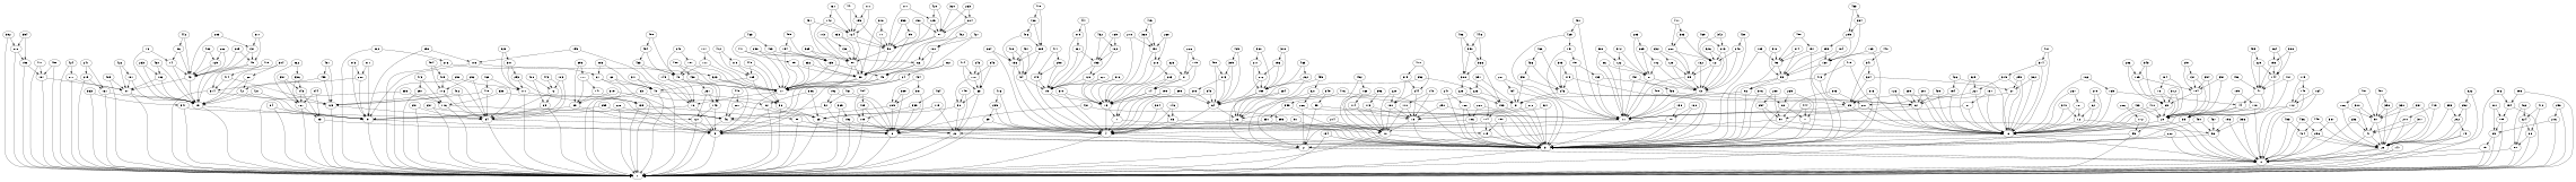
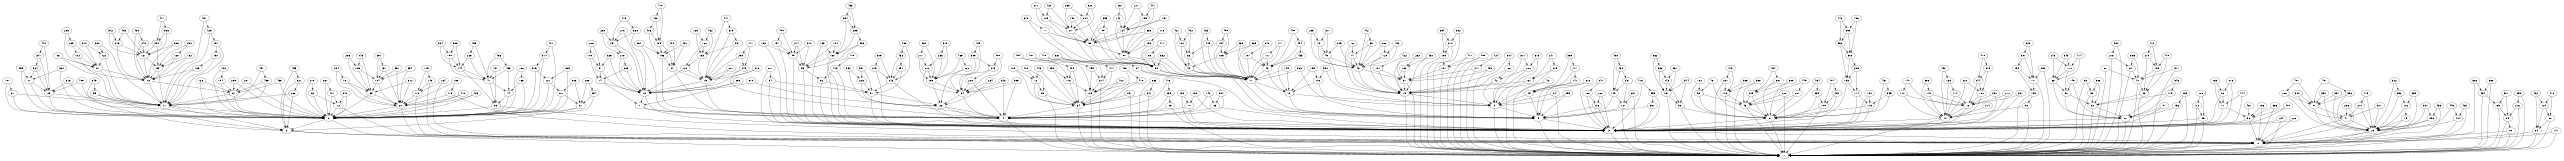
  digraph {
    n1 [label=0]
    n2 [label=1]
    n3 [label=2]
    n4 [label=3]
    n5 [label=4]
    n6 [label=5]
    n7 [label=6]
    n8 [label=7]
    n9 [label=8]
    n10 [label=9]
    n11 [label=10]
    n12 [label=11]
    n13 [label=12]
    n14 [label=13]
    n15 [label=14]
    n16 [label=15]
    n17 [label=16]
    n18 [label=17]
    n19 [label=18]
    n20 [label=19]
    n21 [label=20]
    n22 [label=21]
    n23 [label=22]
    n24 [label=23]
    n25 [label=24]
    n26 [label=25]
    n27 [label=26]
    n28 [label=27]
    n29 [label=28]
    n30 [label=29]
    n31 [label=30]
    n32 [label=31]
    n33 [label=32]
    n34 [label=33]
    n35 [label=34]
    n36 [label=35]
    n37 [label=36]
    n38 [label=37]
    n39 [label=38]
    n40 [label=39]
    n41 [label=40]
    n42 [label=41]
    n43 [label=42]
    n44 [label=43]
    n45 [label=44]
    n46 [label=45]
    n47 [label=46]
    n48 [label=47]
    n49 [label=48]
    n50 [label=49]
    n51 [label=50]
    n52 [label=51]
    n53 [label=52]
    n54 [label=53]
    n55 [label=54]
    n56 [label=55]
    n57 [label=56]
    n58 [label=57]
    n59 [label=58]
    n60 [label=59]
    n61 [label=60]
    n62 [label=61]
    n63 [label=62]
    n64 [label=63]
    n65 [label=64]
    n66 [label=65]
    n67 [label=66]
    n68 [label=67]
    n69 [label=68]
    n70 [label=69]
    n71 [label=70]
    n72 [label=71]
    n73 [label=72]
    n74 [label=73]
    n75 [label=74]
    n76 [label=75]
    n77 [label=76]
    n78 [label=77]
    n79 [label=78]
    n80 [label=79]
    n81 [label=80]
    n82 [label=81]
    n83 [label=82]
    n84 [label=83]
    n85 [label=84]
    n86 [label=85]
    n87 [label=86]
    n88 [label=87]
    n89 [label=88]
    n90 [label=89]
    n91 [label=90]
    n92 [label=91]
    n93 [label=92]
    n94 [label=93]
    n95 [label=94]
    n96 [label=95]
    n97 [label=96]
    n98 [label=97]
    n99 [label=98]
    n100 [label=99]
    n101 [label=100]
    n102 [label=101]
    n103 [label=102]
    n104 [label=103]
    n105 [label=104]
    n106 [label=105]
    n107 [label=106]
    n108 [label=107]
    n109 [label=108]
    n110 [label=109]
    n111 [label=110]
    n112 [label=111]
    n113 [label=112]
    n114 [label=113]
    n115 [label=114]
    n116 [label=115]
    n117 [label=116]
    n118 [label=117]
    n119 [label=118]
    n120 [label=119]
    n121 [label=120]
    n122 [label=121]
    n123 [label=122]
    n124 [label=123]
    n125 [label=124]
    n126 [label=125]
    n127 [label=126]
    n128 [label=127]
    n129 [label=128]
    n130 [label=129]
    n131 [label=130]
    n132 [label=131]
    n133 [label=132]
    n134 [label=133]
    n135 [label=134]
    n136 [label=135]
    n137 [label=136]
    n138 [label=137]
    n139 [label=138]
    n140 [label=139]
    n141 [label=140]
    n142 [label=141]
    n143 [label=142]
    n144 [label=143]
    n145 [label=144]
    n146 [label=145]
    n147 [label=146]
    n148 [label=147]
    n149 [label=148]
    n150 [label=149]
    n151 [label=150]
    n152 [label=151]
    n153 [label=152]
    n154 [label=153]
    n155 [label=154]
    n156 [label=155]
    n157 [label=156]
    n158 [label=157]
    n159 [label=158]
    n160 [label=159]
    n161 [label=160]
    n162 [label=161]
    n163 [label=162]
    n164 [label=163]
    n165 [label=164]
    n166 [label=165]
    n167 [label=166]
    n168 [label=167]
    n169 [label=168]
    n170 [label=169]
    n171 [label=170]
    n172 [label=171]
    n173 [label=172]
    n174 [label=173]
    n175 [label=174]
    n176 [label=175]
    n177 [label=176]
    n178 [label=177]
    n179 [label=179]
    n180 [label=180]
    n181 [label=181]
    n182 [label=182]
    n183 [label=183]
    n184 [label=184]
    n185 [label=185]
    n186 [label=186]
    n187 [label=187]
    n188 [label=188]
    n189 [label=189]
    n190 [label=190]
    n191 [label=191]
    n192 [label=192]
    n193 [label=193]
    n194 [label=194]
    n195 [label=195]
    n196 [label=196]
    n197 [label=197]
    n198 [label=198]
    n199 [label=199]
    n200 [label=200]
    n201 [label=201]
    n202 [label=202]
    n203 [label=203]
    n204 [label=204]
    n205 [label=205]
    n206 [label=206]
    n207 [label=207]
    n208 [label=208]
    n209 [label=209]
    n210 [label=210]
    n211 [label=211]
    n212 [label=212]
    n213 [label=213]
    n214 [label=214]
    n215 [label=215]
    n216 [label=216]
    n217 [label=217]
    n218 [label=218]
    n219 [label=219]
    n220 [label=220]
    n221 [label=221]
    n222 [label=222]
    n223 [label=223]
    n224 [label=224]
    n225 [label=225]
    n226 [label=226]
    n227 [label=227]
    n228 [label=228]
    n229 [label=229]
    n230 [label=231]
    n231 [label=232]
    n232 [label=233]
    n233 [label=234]
    n234 [label=235]
    n235 [label=236]
    n236 [label=237]
    n237 [label=238]
    n238 [label=239]
    n239 [label=240]
    n240 [label=241]
    n241 [label=243]
    n242 [label=244]
    n243 [label=245]
    n244 [label=246]
    n245 [label=247]
    n246 [label=248]
    n247 [label=249]
    n248 [label=250]
    n249 [label=251]
    n250 [label=252]
    n251 [label=253]
    n252 [label=254]
    n253 [label=255]
    n254 [label=256]
    n255 [label=257]
    n256 [label=258]
    n257 [label=259]
    n258 [label=260]
    n259 [label=261]
    n260 [label=262]
    n261 [label=263]
    n262 [label=264]
    n263 [label=265]
    n264 [label=266]
    n265 [label=267]
    n266 [label=268]
    n267 [label=269]
    n268 [label=270]
    n269 [label=271]
    n270 [label=272]
    n271 [label=273]
    n272 [label=274]
    n273 [label=275]
    n274 [label=276]
    n275 [label=277]
    n276 [label=278]
    n277 [label=279]
    n278 [label=280]
    n279 [label=281]
    n280 [label=282]
    n281 [label=283]
    n282 [label=284]
    n283 [label=285]
    n284 [label=286]
    n285 [label=287]
    n286 [label=288]
    n287 [label=289]
    n288 [label=290]
    n289 [label=291]
    n290 [label=292]
    n291 [label=293]
    n292 [label=294]
    n293 [label=295]
    n294 [label=296]
    n295 [label=297]
    n296 [label=298]
    n297 [label=299]
    n298 [label=300]
    n299 [label=301]
    n300 [label=302]
    n301 [label=303]
    n302 [label=304]
    n303 [label=305]
    n304 [label=306]
    n305 [label=307]
    n306 [label=308]
    n307 [label=309]
    n308 [label=310]
    n309 [label=311]
    n310 [label=312]
    n311 [label=313]
    n312 [label=314]
    n313 [label=315]
    n314 [label=316]
    n315 [label=317]
    n316 [label=318]
    n317 [label=319]
    n318 [label=320]
    n319 [label=321]
    n320 [label=322]
    n321 [label=323]
    n322 [label=324]
    n323 [label=325]
    n324 [label=326]
    n325 [label=327]
    n326 [label=328]
    n327 [label=329]
    n328 [label=330]
    n329 [label=331]
    n330 [label=332]
    n331 [label=333]
    n332 [label=334]
    n333 [label=335]
    n334 [label=336]
    n335 [label=337]
    n336 [label=338]
    n337 [label=339]
    n338 [label=340]
    n339 [label=341]
    n340 [label=342]
    n341 [label=343]
    n342 [label=344]
    n343 [label=345]
+   n344 [label=346]
    n345 [label=347]
    n346 [label=348]
    n347 [label=349]
    n348 [label=350]
    n349 [label=351]
    n350 [label=352]
    n351 [label=353]
    n352 [label=354]
    n353 [label=355]
    n354 [label=356]
    n355 [label=357]
    n356 [label=358]
    n357 [label=359]
    n358 [label=360]
    n359 [label=361]
    n360 [label=362]
    n361 [label=363]
    n362 [label=364]
    n363 [label=365]
    n364 [label=366]
    n365 [label=367]
    n366 [label=368]
    n367 [label=369]
    n368 [label=370]
    n369 [label=371]
    n370 [label=372]
    n371 [label=373]
    n372 [label=374]
    n373 [label=375]
    n374 [label=376]
    n375 [label=377]
    n376 [label=378]
    n377 [label=379]
    n378 [label=380]
    n379 [label=381]
    n380 [label=382]
    n381 [label=383]
    n382 [label=384]
    n383 [label=385]
    n384 [label=386]
    n385 [label=387]
    n386 [label=388]
    n387 [label=389]
    n388 [label=390]
    n389 [label=391]
    n390 [label=392]
    n391 [label=393]
    n392 [label=394]
    n393 [label=395]
    n394 [label=396]
    n395 [label=397]
    n396 [label=398]
    n397 [label=399]
    n398 [label=400]
    n399 [label=401]
    n400 [label=402]
    n401 [label=403]
    n402 [label=404]
    n403 [label=405]
    n404 [label=406]
    n405 [label=407]
    n406 [label=408]
    n407 [label=409]
    n408 [label=410]
    n409 [label=411]
    n410 [label=412]
    n411 [label=413]
    n412 [label=414]
    n413 [label=415]
    n414 [label=416]
    n415 [label=417]
    n416 [label=418]
    n417 [label=419]
    n418 [label=420]
    n419 [label=421]
    n420 [label=422]
    n421 [label=423]
    n422 [label=424]
    n423 [label=425]
    n424 [label=426]
    n425 [label=427]
    n426 [label=428]
    n427 [label=429]
    n428 [label=430]
    n429 [label=431]
    n430 [label=432]
    n431 [label=433]
    n432 [label=434]
    n433 [label=435]
    n434 [label=436]
    n435 [label=437]
    n436 [label=438]
    n437 [label=439]
    n438 [label=440]
    n439 [label=441]
    n440 [label=442]
    n441 [label=443]
    n442 [label=444]
    n443 [label=445]
    n444 [label=446]
    n445 [label=447]
    n446 [label=448]
    n447 [label=449]
    n448 [label=450]
    n449 [label=451]
    n450 [label=452]
    n451 [label=453]
    n452 [label=454]
    n453 [label=455]
    n454 [label=456]
    n455 [label=457]
    n456 [label=458]
    n457 [label=459]
    n458 [label=460]
    n459 [label=461]
    n460 [label=462]
    n461 [label=463]
    n462 [label=464]
    n463 [label=465]
    n464 [label=466]
    n465 [label=467]
    n466 [label=468]
    n467 [label=469]
    n468 [label=470]
    n469 [label=471]
    n470 [label=472]
    n471 [label=473]
    n472 [label=474]
    n473 [label=475]
    n474 [label=476]
    n475 [label=477]
    n476 [label=478]
    n477 [label=479]
    n478 [label=480]
    n479 [label=481]
    n480 [label=482]
    n481 [label=483]
    n482 [label=484]
    n483 [label=485]
    n484 [label=486]
    n485 [label=487]
    n486 [label=488]
    n487 [label=489]
    n488 [label=490]
    n489 [label=491]
    n490 [label=492]
+   n491 [label=493]
    n492 [label=494]
    n493 [label=495]
    n494 [label=496]
    n495 [label=497]
    n496 [label=498]
    n497 [label=499]
    n1 -> n2
    n3 -> n1
    n3 -> n2
    n4 -> n1
    n4 -> n2
    n5 -> n2
    n5 -> n4
    n6 -> n2
    n6 -> n4
    n7 -> n1
    n7 -> n3
    n8 -> n4
    n8 -> n5
    n9 -> n2
    n9 -> n4
    n10 -> n2
    n10 -> n6
    n11 -> n2
    n11 -> n4
    n12 -> n3
    n12 -> n7
    n13 -> n1
    n13 -> n7
    n14 -> n5
    n14 -> n8
    n15 -> n8
    n15 -> n14
    n16 -> n5
    n16 -> n14
    n17 -> n6
    n17 -> n10
    n18 -> n6
    n18 -> n17
    n19 -> n4
    n19 -> n11
    n20 -> n2
    n20 -> n10
    n21 -> n1
    n21 -> n7
    n22 -> n7
    n22 -> n12
    n23 -> n2
    n23 -> n4
    n24 -> n2
    n24 -> n23
    n25 -> n6
    n25 -> n18
    n26 -> n7
    n26 -> n12
    n27 -> n4
    n27 -> n5
    n28 -> n7
    n28 -> n26
    n29 -> n1
    n29 -> n2
    n30 -> n6
    n30 -> n10
    n31 -> n23
    n31 -> n24
    n32 -> n4
    n32 -> n27
    n33 -> n2
    n33 -> n24
    n34 -> n2
    n34 -> n9
    n35 -> n2
    n35 -> n5
    n36 -> n1
    n36 -> n7
    n37 -> n2
    n37 -> n24
    n38 -> n2
    n38 -> n20
    n39 -> n6
    n39 -> n18
    n40 -> n2
    n40 -> n5
    n41 -> n2
    n41 -> n37
    n42 -> n1
    n42 -> n29
    n43 -> n10
    n43 -> n20
    n44 -> n20
    n44 -> n38
    n45 -> n7
    n45 -> n36
    n46 -> n6
    n46 -> n18
    n47 -> n2
    n47 -> n9
    n48 -> n36
    n48 -> n45
    n49 -> n17
    n49 -> n18
    n50 -> n20
    n50 -> n44
    n51 -> n18
    n51 -> n39
    n52 -> n4
    n52 -> n23
    n53 -> n9
    n53 -> n47
    n54 -> n2
    n54 -> n33
    n55 -> n4
    n55 -> n32
    n56 -> n2
    n56 -> n4
    n57 -> n1
    n57 -> n4
    n58 -> n29
    n58 -> n42
    n59 -> n39
    n59 -> n51
    n60 -> n3
    n60 -> n12
    n61 -> n2
    n61 -> n41
    n62 -> n2
    n62 -> n41
    n63 -> n7
    n63 -> n13
    n64 -> n23
    n64 -> n31
    n65 -> n5
    n65 -> n27
    n66 -> n2
    n66 -> n35
    n67 -> n18
    n67 -> n46
    n68 -> n7
    n68 -> n12
    n69 -> n20
    n69 -> n43
    n70 -> n7
    n70 -> n21
    n71 -> n4
    n71 -> n5
    n72 -> n4
    n72 -> n57
    n73 -> n35
    n73 -> n66
    n74 -> n12
    n74 -> n68
    n75 -> n20
    n75 -> n44
    n76 -> n2
    n76 -> n29
    n77 -> n20
    n77 -> n75
    n78 -> n39
    n78 -> n59
    n79 -> n21
    n79 -> n70
    n80 -> n1
    n80 -> n2
    n81 -> n1
    n81 -> n2
    n82 -> n12
    n82 -> n74
    n83 -> n4
    n83 -> n72
    n84 -> n4
    n84 -> n5
    n85 -> n2
    n85 -> n10
    n86 -> n18
    n86 -> n39
    n87 -> n12
    n87 -> n82
    n88 -> n39
    n88 -> n59
    n89 -> n2
    n89 -> n81
    n90 -> n2
    n90 -> n80
    n91 -> n2
    n91 -> n11
    n92 -> n14
    n92 -> n15
    n93 -> n4
    n93 -> n32
    n94 -> n4
    n94 -> n93
    n95 -> n5
    n95 -> n16
    n96 -> n12
    n96 -> n74
    n97 -> n44
    n97 -> n75
    n98 -> n3
    n98 -> n7
    n99 -> n4
    n99 -> n94
    n100 -> n39
    n100 -> n59
    n101 -> n46
    n101 -> n67
    n102 -> n7
    n102 -> n13
    n103 -> n74
    n103 -> n82
    n104 -> n35
    n104 -> n73
    n105 -> n21
    n105 -> n70
    n106 -> n70
    n106 -> n105
    n107 -> n4
    n107 -> n6
    n108 -> n18
    n108 -> n49
    n109 -> n10
-   n109 -> n321
+   n109 -> n17
    n110 -> n2
    n110 -> n9
    n111 -> n11
    n111 -> n19
    n112 -> n18
    n112 -> n49
    n113 -> n1
    n113 -> n21
    n114 -> n11
    n114 -> n19
    n115 -> n11
    n115 -> n19
    n116 -> n4
-   n175 -> n9
+   n116 -> n9
    n117 -> n2
    n117 -> n47
    n118 -> n18
    n118 -> n112
    n119 -> n1
    n119 -> n21
    n120 -> n23
    n120 -> n24
    n121 -> n14
    n121 -> n16
    n122 -> n74
    n122 -> n96
    n123 -> n12
    n123 -> n82
    n124 -> n2
    n124 -> n35
    n125 -> n51
    n125 -> n59
    n126 -> n59
    n126 -> n88
    n127 -> n7
    n127 -> n68
    n128 -> n2
    n128 -> n6
    n129 -> n74
    n129 -> n96
    n130 -> n20
    n130 -> n44
    n131 -> n4
    n131 -> n94
    n132 -> n44
    n132 -> n50
    n133 -> n74
    n133 -> n96
    n134 -> n12
    n134 -> n74
    n135 -> n2
    n135 -> n4
    n136 -> n18
    n136 -> n46
    n137 -> n39
    n137 -> n51
    n138 -> n21
    n138 -> n105
    n139 -> n4
    n139 -> n71
    n140 -> n2
    n140 -> n91
    n141 -> n19
    n141 -> n111
    n142 -> n6
    n142 -> n30
    n143 -> n51
    n143 -> n125
    n144 -> n6
    n144 -> n128
    n145 -> n36
    n145 -> n48
    n146 -> n23
    n146 -> n31
    n147 -> n5
    n147 -> n84
    n148 -> n1
    n148 -> n2
    n149 -> n1
    n149 -> n113
    n150 -> n17
    n150 -> n18
    n151 -> n59
    n151 -> n88
    n152 -> n12
    n152 -> n134
    n153 -> n2
    n153 -> n23
    n154 -> n16
    n154 -> n121
    n155 -> n7
    n155 -> n68
    n156 -> n17
    n156 -> n109
    n157 -> n5
    n157 -> n95
    n158 -> n7
    n158 -> n22
    n159 -> n48
    n159 -> n145
    n160 -> n27
    n160 -> n65
    n161 -> n4
    n161 -> n71
    n162 -> n2
    n162 -> n20
    n163 -> n121
    n163 -> n154
    n164 -> n4
    n164 -> n131
    n165 -> n1
    n165 -> n113
    n166 -> n7
    n166 -> n45
    n167 -> n7
    n167 -> n166
    n168 -> n2
    n168 -> n34
    n169 -> n11
    n169 -> n115
    n170 -> n154
    n170 -> n163
    n171 -> n31
    n171 -> n64
    n172 -> n2
    n172 -> n140
    n173 -> n2
    n173 -> n56
    n174 -> n51
    n174 -> n137
    n175 -> n4
    n175 -> n116
    n176 -> n113
    n176 -> n149
    n177 -> n35
    n177 -> n124
    n178 -> n30
    n178 -> n142
    n179 -> n15
    n179 -> n92
    n180 -> n11
    n180 -> n19
    n181 -> n20
    n181 -> n38
    n182 -> n20
    n182 -> n38
    n183 -> n4
    n183 -> n99
    n184 -> n94
    n184 -> n131
    n185 -> n37
    n185 -> n41
    n186 -> n29
    n186 -> n58
    n187 -> n2
    n187 -> n38
    n188 -> n4
    n188 -> n107
    n189 -> n2
    n189 -> n90
    n190 -> n4
    n190 -> n116
    n191 -> n12
    n191 -> n152
    n192 -> n9
    n192 -> n53
    n193 -> n4
    n193 -> n175
    n194 -> n18
    n194 -> n136
    n195 -> n59
    n195 -> n125
    n196 -> n1
    n196 -> n57
    n197 -> n4
    n197 -> n99
    n198 -> n2
    n198 -> n187
    n199 -> n21
    n199 -> n119
    n200 -> n10
    n200 -> n43
    n201 -> n7
    n201 -> n98
    n202 -> n29
    n202 -> n76
    n203 -> n14
    n203 -> n15
    n204 -> n39
    n204 -> n88
    n205 -> n44
    n205 -> n50
    n206 -> n56
    n206 -> n173
    n207 -> n4
    n207 -> n55
    n208 -> n5
    n208 -> n65
    n209 -> n9
    n209 -> n47
    n210 -> n2
    n210 -> n198
    n211 -> n125
    n211 -> n195
    n212 -> n65
    n212 -> n160
    n213 -> n74
    n213 -> n122
    n214 -> n11
    n215 -> n2
    n215 -> n162
    n216 -> n2
    n216 -> n90
    n217 -> n160
    n217 -> n212
    n218 -> n14
    n218 -> n203
    n219 -> n37
    n219 -> n185
    n220 -> n11
    n220 -> n180
    n221 -> n7
    n221 -> n201
    n222 -> n1
    n222 -> n4
    n223 -> n27
    n223 -> n32
    n224 -> n81
    n224 -> n89
    n225 -> n175
    n225 -> n193
    n226 -> n92
    n226 -> n179
    n227 -> n14
    n227 -> n16
    n228 -> n2
    n228 -> n47
    n229 -> n48
    n229 -> n145
    n230 -> n128
    n230 -> n144
    n231 -> n96
    n231 -> n129
    n232 -> n20
    n232 -> n182
    n233 -> n27
    n233 -> n65
    n234 -> n5
    n234 -> n40
    n235 -> n1
    n235 -> n42
    n236 -> n2
    n236 -> n128
    n237 -> n18
    n237 -> n136
    n238 -> n7
    n238 -> n68
    n239 -> n49
    n239 -> n108
    n240 -> n162
    n240 -> n215
    n241 -> n34
    n241 -> n168
    n242 -> n19
    n242 -> n180
    n243 -> n64
    n243 -> n171
    n244 -> n4
    n244 -> n32
    n245 -> n4
    n245 -> n188
    n246 -> n74
    n246 -> n122
    n247 -> n5
    n247 -> n16
    n248 -> n4
    n248 -> n19
    n249 -> n14
    n249 -> n218
    n250 -> n29
    n250 -> n202
    n251 -> n140
    n251 -> n172
    n252 -> n7
    n252 -> n98
    n253 -> n6
    n253 -> n10
    n254 -> n160
    n254 -> n212
    n255 -> n2
    n255 -> n117
    n256 -> n2
    n256 -> n216
    n257 -> n7
    n257 -> n28
    n258 -> n4
    n258 -> n107
    n259 -> n125
    n259 -> n143
    n260 -> n27
    n260 -> n160
    n261 -> n88
    n261 -> n204
    n262 -> n5
    n262 -> n157
    n263 -> n72
    n263 -> n83
    n264 -> n3
    n264 -> n12
    n265 -> n7
    n265 -> n102
    n266 -> n218
    n266 -> n249
    n267 -> n82
    n267 -> n103
    n268 -> n29
    n268 -> n42
    n269 -> n2
    n269 -> n38
    n270 -> n4
    n270 -> n19
    n271 -> n65
    n271 -> n208
    n272 -> n94
    n272 -> n99
    n273 -> n4
    n273 -> n244
    n274 -> n2
    n274 -> n62
    n275 -> n59
    n275 -> n126
    n276 -> n14
    n276 -> n249
    n277 -> n7
    n277 -> n63
    n278 -> n96
    n278 -> n122
    n279 -> n7
    n279 -> n68
    n280 -> n44
    n280 -> n130
    n281 -> n82
    n281 -> n267
    n282 -> n21
    n282 -> n79
    n283 -> n44
    n283 -> n132
    n284 -> n70
    n284 -> n106
    n285 -> n9
    n285 -> n47
    n286 -> n98
    n286 -> n252
    n287 -> n95
    n287 -> n157
    n288 -> n2
    n288 -> n172
    n289 -> n2
    n289 -> n35
    n290 -> n35
    n290 -> n177
    n291 -> n94
    n291 -> n131
    n292 -> n2
    n292 -> n189
    n293 -> n131
    n293 -> n291
    n294 -> n1
    n294 -> n29
    n295 -> n105
    n295 -> n138
    n296 -> n16
    n296 -> n247
    n297 -> n8
    n297 -> n14
    n298 -> n42
    n298 -> n58
    n299 -> n90
    n299 -> n189
    n300 -> n2
    n300 -> n274
    n301 -> n98
    n301 -> n201
    n302 -> n20
    n302 -> n69
    n303 -> n244
    n303 -> n273
    n304 -> n2
    n304 -> n292
    n305 -> n172
    n305 -> n251
    n306 -> n193
    n306 -> n225
    n307 -> n65
    n307 -> n271
    n308 -> n94
    n308 -> n99
    n309 -> n10
    n309 -> n200
    n310 -> n21
    n310 -> n70
    n311 -> n7
    n311 -> n26
    n312 -> n2
    n312 -> n124
    n313 -> n7
    n313 -> n221
    n314 -> n14
    n314 -> n16
    n315 -> n50
    n315 -> n132
    n316 -> n160
    n316 -> n254
    n317 -> n6
    n317 -> n30
    n318 -> n88
    n318 -> n204
    n319 -> n3
    n319 -> n264
    n320 -> n29
    n320 -> n250
    n321 -> n6
    n321 -> n18
    n322 -> n26
    n322 -> n28
    n323 -> n14
    n323 -> n92
    n324 -> n74
    n324 -> n122
    n325 -> n4
    n325 -> n19
    n326 -> n172
    n326 -> n305
    n327 -> n7
    n327 -> n221
    n328 -> n29
    n328 -> n58
    n329 -> n4
    n329 -> n6
    n330 -> n18
    n330 -> n39
    n331 -> n51
    n331 -> n59
    n332 -> n131
    n332 -> n293
    n333 -> n2
    n333 -> n117
    n334 -> n168
    n334 -> n241
    n335 -> n29
    n335 -> n58
    n336 -> n47
    n336 -> n117
    n337 -> n9
    n337 -> n110
    n338 -> n7
    n338 -> n13
    n339 -> n26
    n339 -> n322
    n340 -> n122
    n340 -> n213
    n341 -> n70
    n341 -> n106
    n342 -> n34
    n342 -> n168
    n343 -> n64
    n343 -> n171
+   n344 -> n23
+   n344 -> n120
    n345 -> n2
    n345 -> n35
    n346 -> n5
    n346 -> n65
    n347 -> n3
    n347 -> n60
    n348 -> n10
    n348 -> n109
    n349 -> n32
    n349 -> n244
    n350 -> n27
    n350 -> n223
    n351 -> n59
    n351 -> n100
    n352 -> n198
    n352 -> n210
    n353 -> n9
    n353 -> n116
    n354 -> n1
    n354 -> n57
    n355 -> n21
    n355 -> n105
    n356 -> n29
    n356 -> n58
    n357 -> n4
    n357 -> n329
    n358 -> n160
    n358 -> n217
    n359 -> n16
    n359 -> n154
    n360 -> n168
    n360 -> n334
    n361 -> n2
    n361 -> n345
    n362 -> n145
    n362 -> n159
    n363 -> n2
    n363 -> n153
    n364 -> n193
    n364 -> n306
    n365 -> n18
    n365 -> n25
    n366 -> n14
    n366 -> n249
    n367 -> n18
    n367 -> n136
    n368 -> n5
    n368 -> n14
    n369 -> n2
    n369 -> n41
    n370 -> n82
    n370 -> n123
    n371 -> n10
    n371 -> n200
    n372 -> n7
    n372 -> n313
    n373 -> n180
    n373 -> n242
    n374 -> n4
    n374 -> n83
    n375 -> n29
    n375 -> n42
    n376 -> n39
    n376 -> n78
    n377 -> n16
    n377 -> n359
    n378 -> n12
    n378 -> n123
    n379 -> n9
    n379 -> n209
    n380 -> n7
    n380 -> n28
    n381 -> n122
    n381 -> n278
    n382 -> n5
    n382 -> n84
    n383 -> n41
    n383 -> n62
    n384 -> n24
    n384 -> n33
    n385 -> n29
    n385 -> n294
    n386 -> n145
    n386 -> n159
    n387 -> n9
    n387 -> n209
    n388 -> n306
    n388 -> n364
    n389 -> n32
    n389 -> n223
    n390 -> n2
    n390 -> n210
    n391 -> n29
    n391 -> n202
    n392 -> n21
    n392 -> n105
    n393 -> n30
    n393 -> n178
    n394 -> n11
    n394 -> n114
    n395 -> n168
    n395 -> n241
    n396 -> n2
    n396 -> n292
    n397 -> n5
    n397 -> n65
    n398 -> n66
    n398 -> n73
    n399 -> n7
    n399 -> n372
    n400 -> n35
    n400 -> n124
    n401 -> n18
    n401 -> n67
    n402 -> n1
    n402 -> n29
    n403 -> n35
    n403 -> n177
    n404 -> n157
    n404 -> n287
    n405 -> n36
    n405 -> n48
    n406 -> n95
    n406 -> n157
    n407 -> n9
    n407 -> n110
    n408 -> n7
    n408 -> n21
    n409 -> n278
    n409 -> n381
    n410 -> n185
    n410 -> n219
    n411 -> n4
    n411 -> n93
    n412 -> n64
    n412 -> n171
    n413 -> n249
    n413 -> n366
    n414 -> n5
    n414 -> n234
    n415 -> n2
    n415 -> n187
    n416 -> n35
    n416 -> n124
    n417 -> n29
    n417 -> n268
    n418 -> n88
    n418 -> n126
    n419 -> n10
    n419 -> n20
    n420 -> n38
    n420 -> n181
    n421 -> n7
    n421 -> n21
    n422 -> n2
    n422 -> n269
    n423 -> n12
    n423 -> n191
    n424 -> n7
    n424 -> n155
    n425 -> n46
    n425 -> n101
    n426 -> n287
    n426 -> n404
    n427 -> n65
    n427 -> n307
    n428 -> n74
    n428 -> n246
    n429 -> n9
    n429 -> n353
    n430 -> n154
    n430 -> n163
    n431 -> n17
    n431 -> n49
    n432 -> n209
    n432 -> n379
    n433 -> n12
    n433 -> n68
    n434 -> n244
    n434 -> n349
    n435 -> n95
    n435 -> n157
    n436 -> n144
    n436 -> n230
    n437 -> n7
    n437 -> n68
    n438 -> n26
    n438 -> n339
    n439 -> n125
    n439 -> n195
    n440 -> n44
    n440 -> n97
    n441 -> n35
    n441 -> n73
    n442 -> n4
    n442 -> n72
    n443 -> n47
    n443 -> n285
    n444 -> n364
    n444 -> n388
    n445 -> n16
    n445 -> n377
    n446 -> n37
    n446 -> n185
    n447 -> n29
    n447 -> n402
    n448 -> n65
    n448 -> n271
    n449 -> n58
    n449 -> n356
    n450 -> n11
    n450 -> n169
    n451 -> n293
    n451 -> n332
    n452 -> n177
    n452 -> n403
    n453 -> n3
    n453 -> n319
    n454 -> n1
    n454 -> n294
    n455 -> n12
    n455 -> n433
    n456 -> n99
    n456 -> n197
    n457 -> n124
    n457 -> n312
    n458 -> n20
    n458 -> n182
    n459 -> n9
    n459 -> n53
    n460 -> n81
    n460 -> n224
    n461 -> n18
    n461 -> n401
    n462 -> n9
    n462 -> n337
    n463 -> n160
    n463 -> n260
    n464 -> n244
    n464 -> n434
    n465 -> n57
    n466 -> n35
    n466 -> n416
    n467 -> n122
    n467 -> n213
    n468 -> n242
    n468 -> n373
    n469 -> n39
    n469 -> n86
    n470 -> n89
    n470 -> n224
    n471 -> n117
    n471 -> n255
    n472 -> n124
    n472 -> n312
    n473 -> n4
    n473 -> n411
    n474 -> n4
    n474 -> n357
    n475 -> n247
    n475 -> n296
    n476 -> n287
    n476 -> n426
    n477 -> n312
    n477 -> n472
    n478 -> n4
    n478 -> n57
    n479 -> n124
    n479 -> n457
    n480 -> n44
    n480 -> n130
    n481 -> n1
    n481 -> n402
    n482 -> n110
    n482 -> n407
    n483 -> n12
    n483 -> n26
    n484 -> n306
    n484 -> n388
    n485 -> n58
    n485 -> n186
    n486 -> n144
    n486 -> n436
    n487 -> n2
    n487 -> n38
    n488 -> n2
    n488 -> n187
    n489 -> n12
    n489 -> n423
    n490 -> n67
    n490 -> n101
+   n491 -> n45
+   n491 -> n48
    n492 -> n49
    n492 -> n431
    n493 -> n136
    n493 -> n194
    n494 -> n48
+   n494 -> n491
    n495 -> n51
    n495 -> n125
    n496 -> n49
    n496 -> n492
    n497 -> n48
    n497 -> n229
  }
